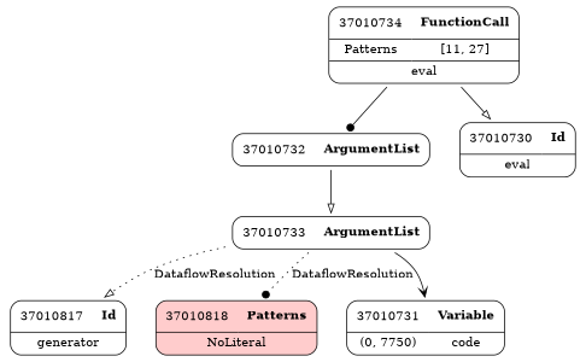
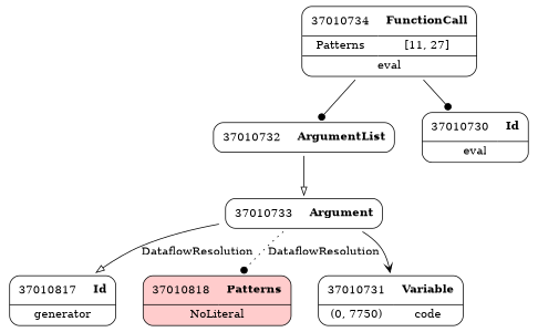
  digraph {
    node [shape=none]
    edge [arrowhead=dot weight=2]
    n1 [label=<<TABLE border='1' cellspacing='0' cellpadding='10' style='rounded' ><TR><TD border='0'>37010817</TD><TD border='0'><B>Id</B></TD></TR><HR/><TR><TD border='0' cellpadding='5' colspan='2'>generator</TD></TR></TABLE>>]
    n2 [label=<<TABLE border='1' cellspacing='0' cellpadding='10' style='rounded' bgcolor='#FFCCCC' ><TR><TD border='0'>37010818</TD><TD border='0'><B>Patterns</B></TD></TR><HR/><TR><TD border='0' cellpadding='5' colspan='2'>NoLiteral</TD></TR></TABLE>>]
    n3 [label=<<TABLE border='1' cellspacing='0' cellpadding='10' style='rounded' ><TR><TD border='0'>37010732</TD><TD border='0'><B>ArgumentList</B></TD></TR></TABLE>>]
-   n4 [label=<<TABLE border='1' cellspacing='0' cellpadding='10' style='rounded' ><TR><TD border='0'>37010733</TD><TD border='0'><B>ArgumentList</B></TD></TR></TABLE>>]
+   n4 [label=<<TABLE border='1' cellspacing='0' cellpadding='10' style='rounded' ><TR><TD border='0'>37010733</TD><TD border='0'><B>Argument</B></TD></TR></TABLE>>]
    n5 [label=<<TABLE border='1' cellspacing='0' cellpadding='10' style='rounded' ><TR><TD border='0'>37010731</TD><TD border='0'><B>Variable</B></TD></TR><HR/><TR><TD border='0' cellpadding='5'>(0, 7750)</TD><TD border='0' cellpadding='5'>code</TD></TR></TABLE>>]
    n6 [label=<<TABLE border='1' cellspacing='0' cellpadding='10' style='rounded' ><TR><TD border='0'>37010734</TD><TD border='0'><B>FunctionCall</B></TD></TR><HR/><TR><TD border='0' cellpadding='5'>Patterns</TD><TD border='0' cellpadding='5'>[11, 27]</TD></TR><HR/><TR><TD border='0' cellpadding='5' colspan='2'>eval</TD></TR></TABLE>>]
    n7 [label=<<TABLE border='1' cellspacing='0' cellpadding='10' style='rounded' ><TR><TD border='0'>37010730</TD><TD border='0'><B>Id</B></TD></TR><HR/><TR><TD border='0' cellpadding='5' colspan='2'>eval</TD></TR></TABLE>>]
    n3 -> n4 [arrowhead=onormal]
-   n4 -> n1 [arrowhead=onormal label=DataflowResolution style=dotted weight=""]
+   n4 -> n1 [arrowhead=onormal label=DataflowResolution style=solid weight=""]
    n4 -> n2 [label=DataflowResolution style=dotted weight=""]
    n4 -> n5 [arrowhead=vee]
    n6 -> n3
-   n6 -> n7 [arrowhead=onormal]
+   n6 -> n7
  }
